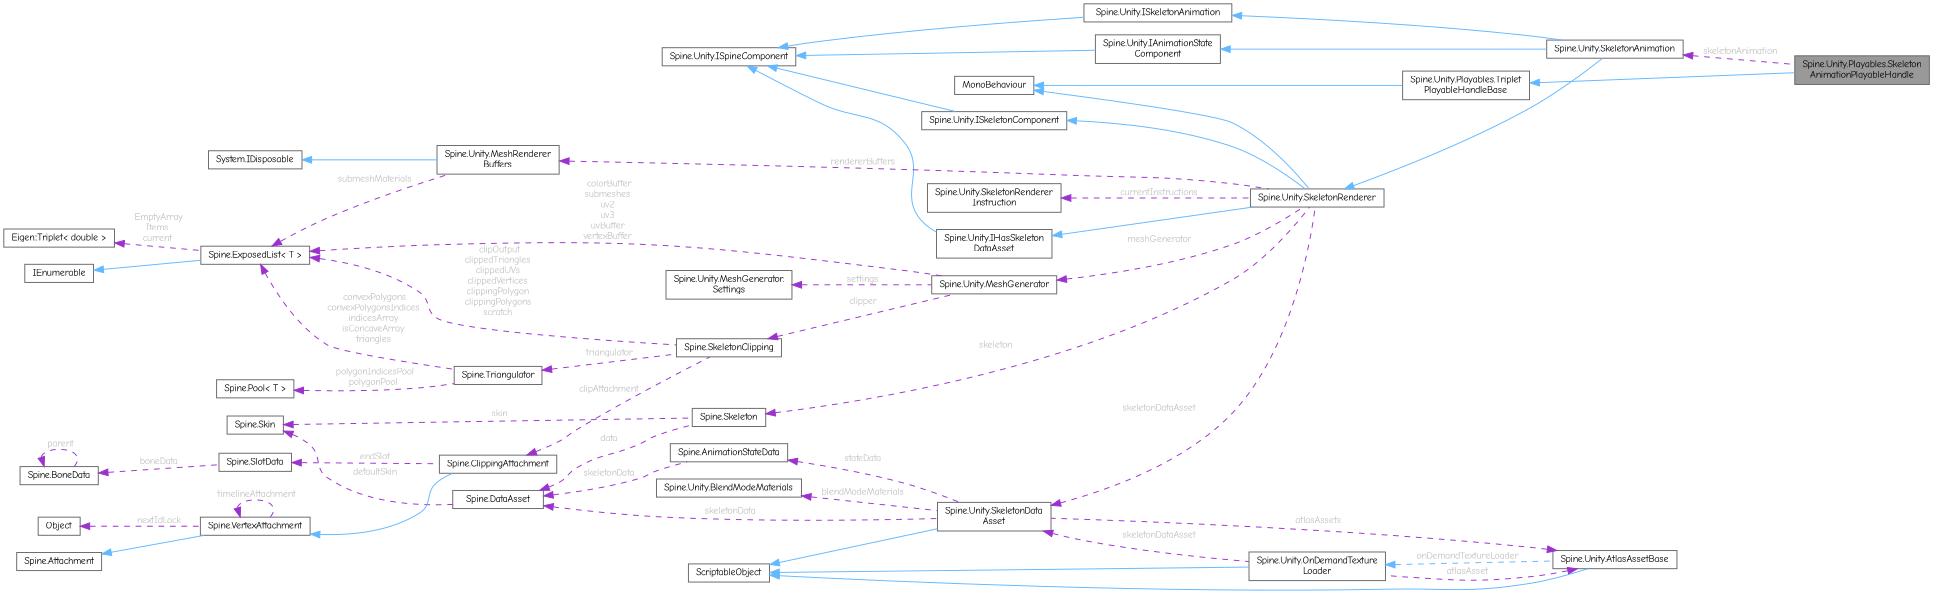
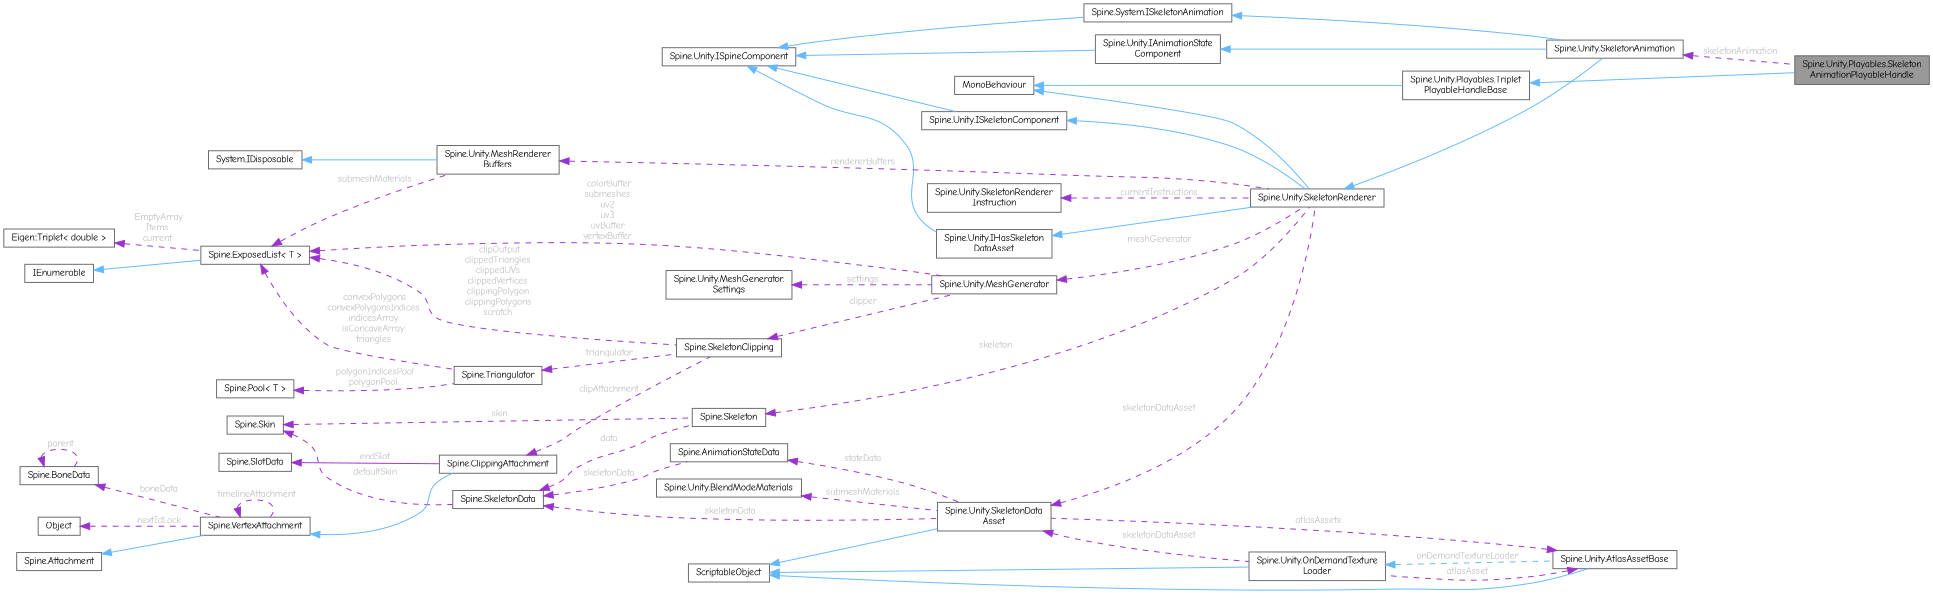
  digraph {
    fontname="Comic Neue"
    rankdir=LR
    node [color=gray40 fillcolor=white fontname="Comic Neue" fontsize=10 shape=box style=filled]
    edge [color=darkorchid3 dir=back fontname="Comic Neue" fontsize=10 labelfontname=Helvetica labelfontsize=10 style=dashed fontcolor=grey]
    n1 [fillcolor=grey60 fontcolor=black height=0.2 label="Spine.Unity.Playables.Skeleton\lAnimationPlayableHandle" width=0.4]
    n2 [height=0.2 label="Spine.Unity.Playables.Triplet\lPlayableHandleBase" width=0.4]
    n3 [height=0.2 label=MonoBehaviour width=0.4]
    n4 [height=0.2 label="Spine.Unity.SkeletonRenderer" width=0.4]
    n5 [height=0.2 label="Spine.Unity.SkeletonAnimation" width=0.4]
    n6 [height=0.2 label="Spine.Unity.ISkeletonComponent" width=0.4]
    n7 [height=0.2 label="Spine.Unity.ISpineComponent" width=0.4]
    n8 [height=0.2 label="Spine.Unity.IHasSkeleton\lDataAsset" width=0.4]
-   n9 [height=0.2 label="Spine.Unity.ISkeletonAnimation" width=0.4]
+   n9 [height=0.2 label="Spine.System.ISkeletonAnimation" width=0.4]
    n10 [height=0.2 label="Spine.Unity.IAnimationState\lComponent" width=0.4]
    n11 [height=0.2 label="Spine.Unity.SkeletonData\lAsset" width=0.4]
    n12 [height=0.2 label="Spine.Unity.OnDemandTexture\lLoader" width=0.4]
    n13 [height=0.2 label="Spine.Unity.AtlasAssetBase" width=0.4]
    n14 [height=0.2 label=ScriptableObject width=0.4]
    n15 [height=0.2 label="Spine.Unity.BlendModeMaterials" width=0.4]
-   n16 [height=0.2 label="Spine.DataAsset" width=0.4]
+   n16 [height=0.2 label="Spine.SkeletonData" width=0.4]
    n17 [height=0.2 label="Spine.AnimationStateData" width=0.4]
    n18 [height=0.2 label="Spine.Skeleton" width=0.4]
    n19 [height=0.2 label="Spine.Skin" width=0.4]
    n20 [height=0.2 label="Spine.Unity.SkeletonRenderer\lInstruction" width=0.4]
    n21 [height=0.2 label="Spine.Unity.MeshGenerator" width=0.4]
    n22 [height=0.2 label="Spine.Unity.MeshGenerator.\lSettings" width=0.4]
    n23 [height=0.2 label="Spine.ExposedList\< T \>" width=0.4]
    n24 [height=0.2 label="Spine.SkeletonClipping" width=0.4]
    n25 [height=0.2 label="Spine.Triangulator" width=0.4]
    n26 [height=0.2 label="Spine.Unity.MeshRenderer\lBuffers" width=0.4]
    n27 [height=0.2 label=IEnumerable width=0.4]
    n28 [height=0.2 label="Eigen::Triplet\< double \>" width=0.4]
    n29 [height=0.2 label="Spine.Pool\< T \>" width=0.4]
    n30 [height=0.2 label="Spine.ClippingAttachment" width=0.4]
    n31 [height=0.2 label="Spine.VertexAttachment" width=0.4]
    n32 [height=0.2 label="Spine.Attachment" width=0.4]
    n33 [height=0.2 label=Object width=0.4]
    n34 [height=0.2 label="Spine.SlotData" width=0.4]
    n35 [height=0.2 label="Spine.BoneData" width=0.4]
    n36 [height=0.2 label="System.IDisposable" width=0.4]
    n2 -> n1 [color=steelblue1 style=solid fontcolor=""]
    n3 -> n2 [color=steelblue1 style=solid fontcolor=""]
    n3 -> n4 [color=steelblue1 style=solid fontcolor=""]
    n4 -> n5 [color=steelblue1 style=solid fontcolor=""]
    n5 -> n1 [label=" skeletonAnimation"]
    n6 -> n4 [color=steelblue1 style=solid fontcolor=""]
    n7 -> n6 [color=steelblue1 style=solid fontcolor=""]
    n7 -> n8 [color=steelblue1 style=solid fontcolor=""]
    n7 -> n9 [color=steelblue1 style=solid fontcolor=""]
    n7 -> n10 [color=steelblue1 style=solid fontcolor=""]
    n8 -> n4 [color=steelblue1 style=solid fontcolor=""]
    n9 -> n5 [color=steelblue1 style=solid fontcolor=""]
    n10 -> n5 [color=steelblue1 style=solid fontcolor=""]
    n11 -> n4 [label=" skeletonDataAsset"]
    n11 -> n12 [label=" skeletonDataAsset"]
    n12 -> n13 [color=steelblue1 label=" onDemandTextureLoader"]
    n13 -> n11 [label=" atlasAssets"]
    n13 -> n12 [label=" atlasAsset"]
    n14 -> n11 [color=steelblue1 style=solid fontcolor=""]
    n14 -> n12 [color=steelblue1 style=solid fontcolor=""]
    n14 -> n13 [color=steelblue1 style=solid fontcolor=""]
-   n15 -> n11 [label=" blendModeMaterials"]
+   n15 -> n11 [label=" submeshMaterials"]
    n16 -> n11 [label=" skeletonData"]
    n16 -> n17 [label=" skeletonData"]
    n16 -> n18 [label=" data"]
    n17 -> n11 [label=" stateData"]
    n18 -> n4 [label=" skeleton"]
    n19 -> n16 [label=" defaultSkin"]
    n19 -> n18 [label=" skin"]
    n20 -> n4 [label=" currentInstructions"]
    n21 -> n4 [label=" meshGenerator"]
    n22 -> n21 [label=" settings"]
    n23 -> n21 [label=" colorBuffer\nsubmeshes\nuv2\nuv3\nuvBuffer\nvertexBuffer"]
    n23 -> n24 [label=" clipOutput\nclippedTriangles\nclippedUVs\nclippedVertices\nclippingPolygon\nclippingPolygons\nscratch"]
    n23 -> n25 [label=" convexPolygons\nconvexPolygonsIndices\nindicesArray\nisConcaveArray\ntriangles"]
    n23 -> n26 [label=" submeshMaterials"]
    n24 -> n21 [label=" clipper"]
    n25 -> n24 [label=" triangulator"]
    n26 -> n4 [label=" rendererBuffers"]
    n27 -> n23 [color=steelblue1 style=solid fontcolor=""]
    n28 -> n23 [label=" EmptyArray\nItems\ncurrent"]
    n29 -> n25 [label=" polygonIndicesPool\npolygonPool"]
    n30 -> n24 [label=" clipAttachment"]
    n31 -> n30 [color=steelblue1 style=solid fontcolor=""]
    n31 -> n31 [label=" timelineAttachment"]
    n32 -> n31 [color=steelblue1 style=solid fontcolor=""]
    n33 -> n31 [label=" nextIdLock"]
-   n34 -> n30 [label=" endSlot"]
-   n35 -> n34 [label=" boneData"]
+   n34 -> n30 [label=" endSlot" style=solid]
+   n35 -> n31 [label=" boneData"]
    n35 -> n35 [label=" parent"]
    n36 -> n26 [color=steelblue1 style=solid fontcolor=""]
  }
